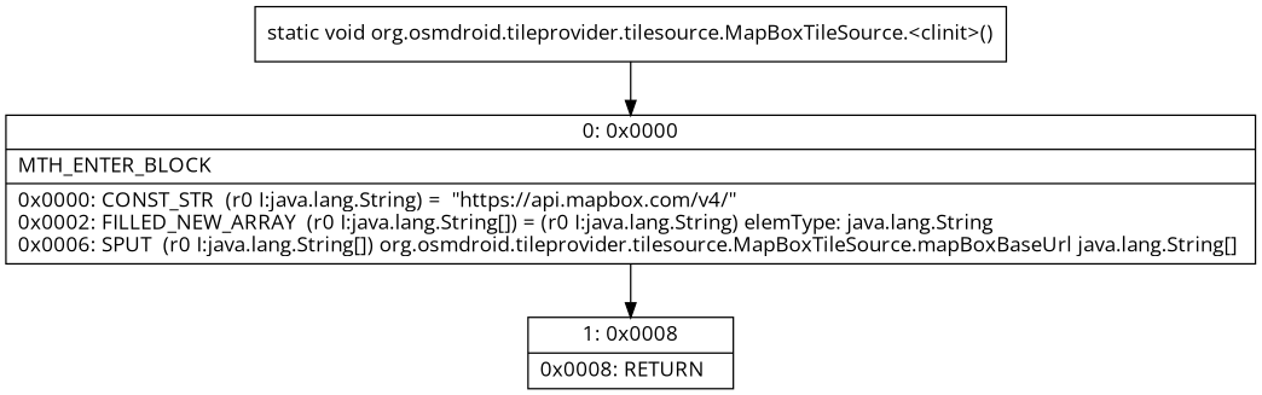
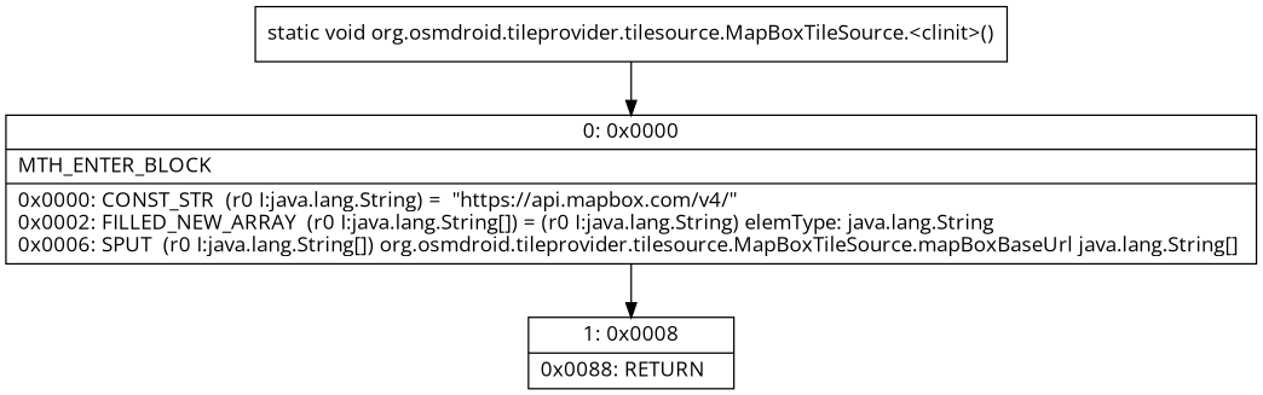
  digraph {
    fontname="Open Sans"
    node [shape=record fontname="Open Sans"]
    edge [fontname="Open Sans"]
    n1 [label="{0\:\ 0x0000|MTH_ENTER_BLOCK\l|0x0000: CONST_STR  (r0 I:java.lang.String) =  \"https:\/\/api.mapbox.com\/v4\/\" \l0x0002: FILLED_NEW_ARRAY  (r0 I:java.lang.String[]) = (r0 I:java.lang.String) elemType: java.lang.String \l0x0006: SPUT  (r0 I:java.lang.String[]) org.osmdroid.tileprovider.tilesource.MapBoxTileSource.mapBoxBaseUrl java.lang.String[] \l}"]
-   n2 [label="{1\:\ 0x0008|0x0008: RETURN   \l}"]
+   n2 [label="{1\:\ 0x0008|0x0088: RETURN   \l}"]
    n3 [label="{static void org.osmdroid.tileprovider.tilesource.MapBoxTileSource.\<clinit\>() }"]
    n1 -> n2
    n3 -> n1
  }
